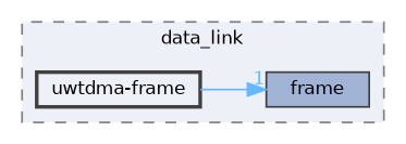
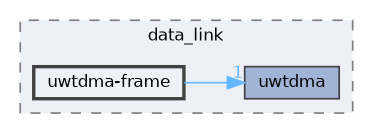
  digraph {
    compound=true
    rankdir=LR
    node [color=grey25 fontname=Helvetica fontsize=10 shape=box]
-   n1 [fillcolor="#a2b4d6" height=0.2 label=frame style=filled width=0.4]
+   n1 [fillcolor="#a2b4d6" height=0.2 label=uwtdma style=filled width=0.4]
    n2 [fillcolor="#edf0f7" height=0.2 label="uwtdma-frame" style="filled,bold" width=0.4]
    subgraph cluster_1 {
      bgcolor="#edf0f7"
      fontname=Helvetica
      fontsize=10
      label=data_link
      pencolor=grey50
      style="filled,dashed"
      n1
      n2
    }
    n2 -> n1 [color=steelblue1 fontcolor=steelblue1 fontname=Helvetica fontsize=10 headlabel=1 labeldistance=1.5 labelfontname=Helvetica labelfontsize=10]
  }
